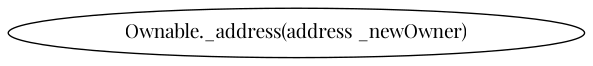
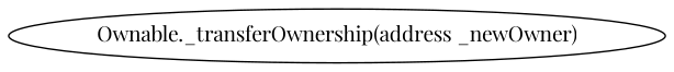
  digraph {
    fontname="Playfair Display"
-   "Ownable._transferOwnership(address _newOwner)" [height=0.5 width=5.8327 fontname="Playfair Display" label="Ownable._address(address _newOwner)"]
+   "Ownable._transferOwnership(address _newOwner)" [height=0.5 width=5.8327 fontname="Playfair Display"]
  }
